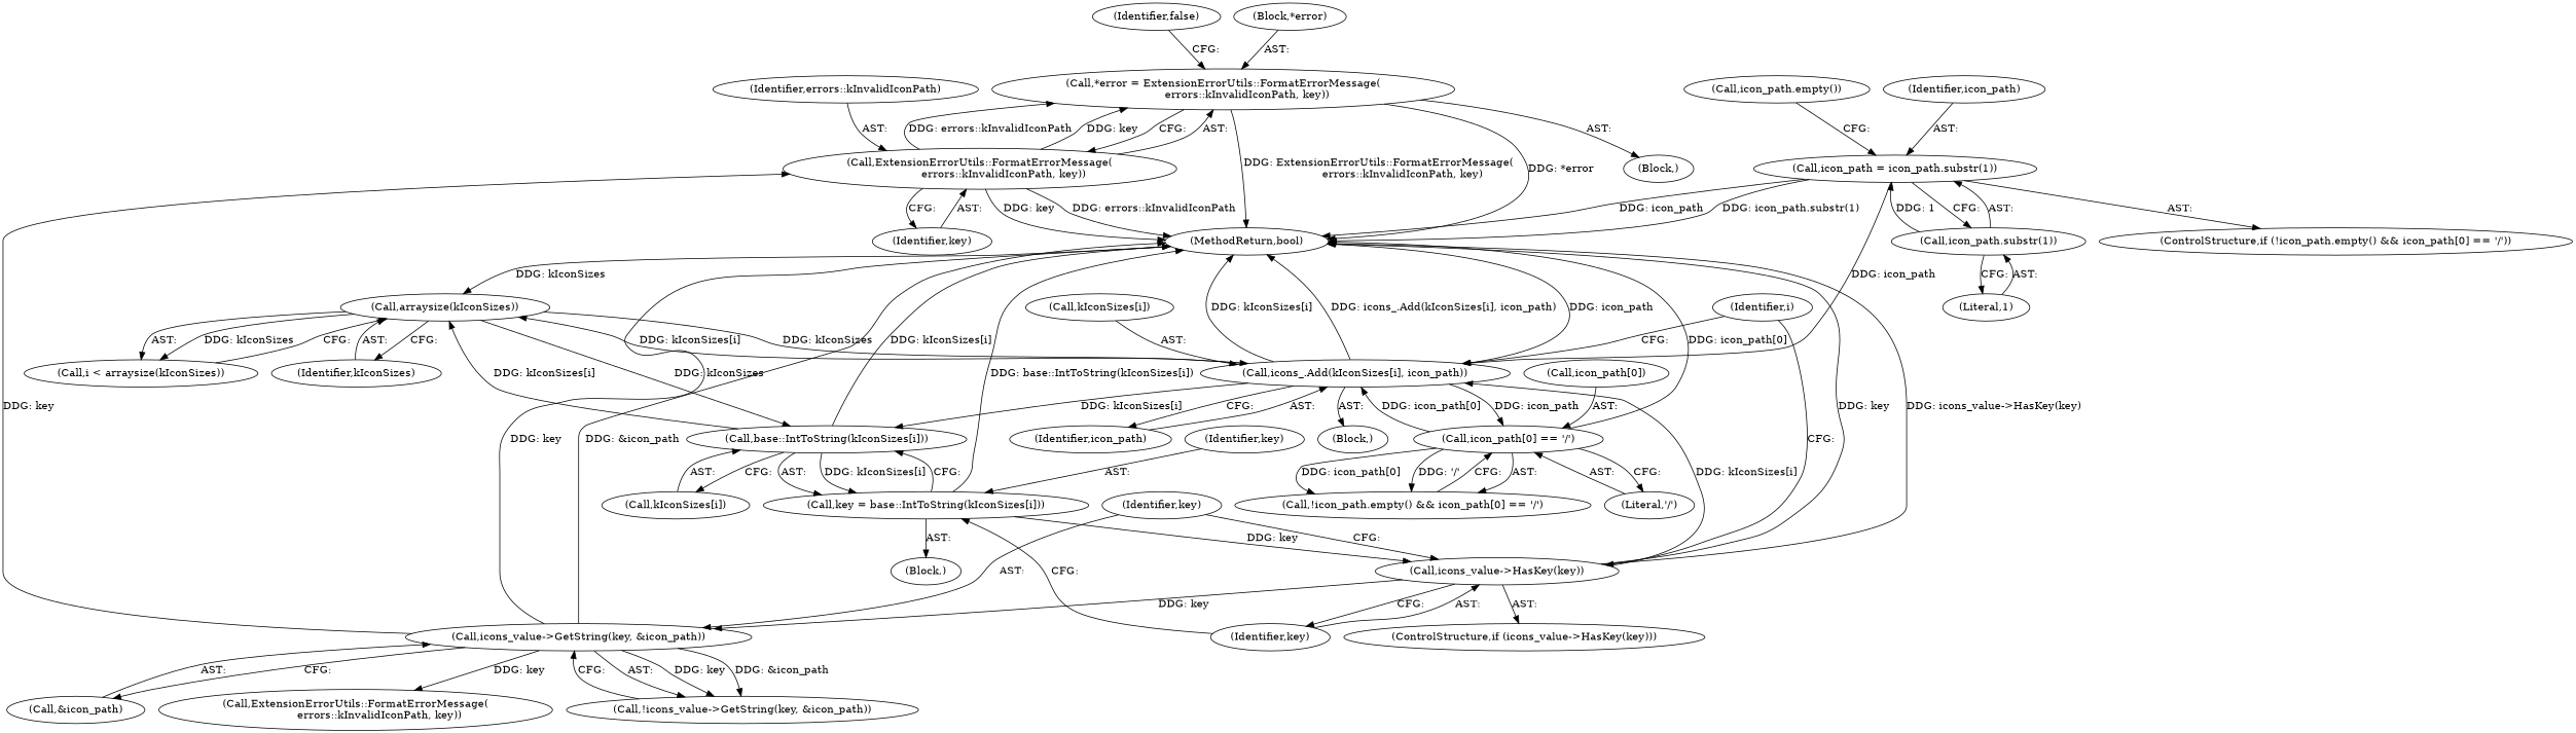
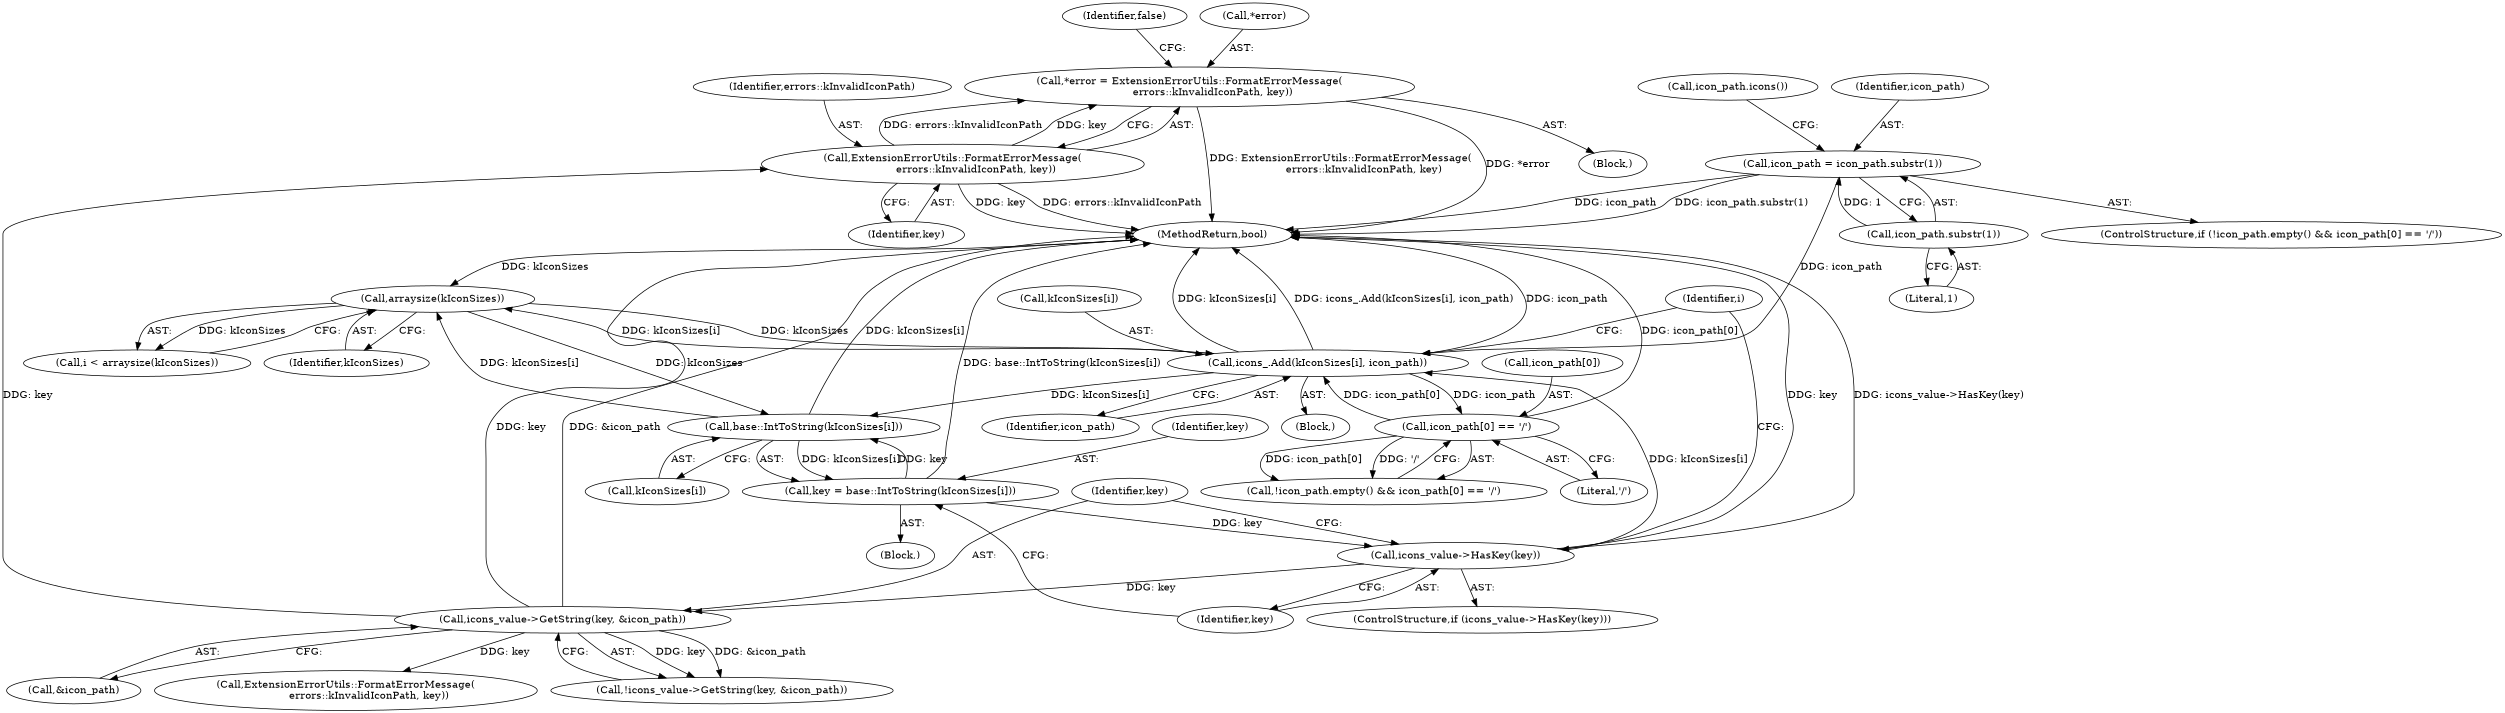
  digraph {
    n1 [label="(Call,*error = ExtensionErrorUtils::FormatErrorMessage(\n              errors::kInvalidIconPath, key))"]
    n2 [label="(Call,ExtensionErrorUtils::FormatErrorMessage(\n              errors::kInvalidIconPath, key))"]
    n3 [label="(Block,)"]
    n4 [label="(MethodReturn,bool)"]
    n5 [label="(Identifier,key)"]
    n6 [label="(Call,arraysize(kIconSizes))"]
    n7 [label="(Call,icons_value->GetString(key, &icon_path))"]
    n8 [label="(Call,&icon_path)"]
    n9 [label="(Call,ExtensionErrorUtils::FormatErrorMessage(\n              errors::kInvalidIconPath, key))"]
    n10 [label="(Call,!icons_value->GetString(key, &icon_path))"]
    n11 [label="(Call,icons_value->HasKey(key))"]
    n12 [label="(Identifier,key)"]
    n13 [label="(ControlStructure,if (icons_value->HasKey(key)))"]
    n14 [label="(Call,icons_.Add(kIconSizes[i], icon_path))"]
    n15 [label="(Call,key = base::IntToString(kIconSizes[i]))"]
    n16 [label="(Call,base::IntToString(kIconSizes[i]))"]
    n17 [label="(Block,)"]
    n18 [label="(Call,kIconSizes[i])"]
    n19 [label="(Call,icon_path[0] == '/')"]
    n20 [label="(Identifier,icon_path)"]
    n21 [label="(Block,)"]
    n22 [label="(Call,i < arraysize(kIconSizes))"]
    n23 [label="(Identifier,kIconSizes)"]
    n24 [label="(Call,!icon_path.empty() && icon_path[0] == '/')"]
    n25 [label="(Literal,'/')"]
    n26 [label="(Call,icon_path = icon_path.substr(1))"]
    n27 [label="(Call,icon_path.substr(1))"]
    n28 [label="(ControlStructure,if (!icon_path.empty() && icon_path[0] == '/'))"]
    n29 [label="(Literal,1)"]
-   n30 [label="(Call,icon_path.empty())"]
+   n30 [label="(Call,icon_path.icons())"]
    n31 [label="(Identifier,false)"]
    n32 [label="(Identifier,icon_path)"]
-   n33 [label="(Block,*error)"]
+   n33 [label="(Call,*error)"]
    n34 [label="(Call,kIconSizes[i])"]
    n35 [label="(Identifier,i)"]
    n36 [label="(Identifier,errors::kInvalidIconPath)"]
    n37 [label="(Call,icon_path[0])"]
    n38 [label="(Identifier,key)"]
    n39 [label="(Identifier,key)"]
    n1 -> n2 [label="CFG: "]
    n1 -> n3 [label="AST: "]
    n1 -> n4 [label="DDG: ExtensionErrorUtils::FormatErrorMessage(\n              errors::kInvalidIconPath, key)"]
    n1 -> n4 [label="DDG: *error"]
    n2 -> n1 [label="AST: "]
    n2 -> n1 [label="DDG: errors::kInvalidIconPath"]
    n2 -> n1 [label="DDG: key"]
    n2 -> n4 [label="DDG: key"]
    n2 -> n4 [label="DDG: errors::kInvalidIconPath"]
    n2 -> n5 [label="CFG: "]
    n4 -> n6 [label="DDG: kIconSizes"]
    n5 -> n2 [label="AST: "]
    n6 -> n14 [label="DDG: kIconSizes"]
    n6 -> n16 [label="DDG: kIconSizes"]
    n6 -> n22 [label="AST: "]
    n6 -> n22 [label="DDG: kIconSizes"]
    n6 -> n23 [label="CFG: "]
    n7 -> n2 [label="DDG: key"]
    n7 -> n4 [label="DDG: key"]
    n7 -> n4 [label="DDG: &icon_path"]
    n7 -> n8 [label="CFG: "]
    n7 -> n9 [label="DDG: key"]
    n7 -> n10 [label="AST: "]
    n7 -> n10 [label="DDG: key"]
    n7 -> n10 [label="DDG: &icon_path"]
    n8 -> n7 [label="AST: "]
    n10 -> n7 [label="CFG: "]
    n11 -> n4 [label="DDG: key"]
    n11 -> n4 [label="DDG: icons_value->HasKey(key)"]
    n11 -> n7 [label="DDG: key"]
    n11 -> n12 [label="CFG: "]
    n11 -> n13 [label="AST: "]
    n11 -> n14 [label="DDG: kIconSizes[i]"]
    n12 -> n11 [label="AST: "]
    n12 -> n15 [label="CFG: "]
    n14 -> n4 [label="DDG: kIconSizes[i]"]
    n14 -> n4 [label="DDG: icons_.Add(kIconSizes[i], icon_path)"]
    n14 -> n4 [label="DDG: icon_path"]
    n14 -> n6 [label="DDG: kIconSizes[i]"]
    n14 -> n16 [label="DDG: kIconSizes[i]"]
    n14 -> n19 [label="DDG: icon_path"]
    n14 -> n20 [label="CFG: "]
    n14 -> n21 [label="AST: "]
    n15 -> n4 [label="DDG: base::IntToString(kIconSizes[i])"]
    n15 -> n11 [label="DDG: key"]
-   n15 -> n16 [label="CFG: "]
+   n15 -> n16 [label="DDG: key"]
    n15 -> n17 [label="AST: "]
    n16 -> n4 [label="DDG: kIconSizes[i]"]
    n16 -> n6 [label="DDG: kIconSizes[i]"]
    n16 -> n15 [label="AST: "]
    n16 -> n15 [label="DDG: kIconSizes[i]"]
    n16 -> n18 [label="CFG: "]
    n18 -> n16 [label="AST: "]
    n19 -> n4 [label="DDG: icon_path[0]"]
    n19 -> n14 [label="DDG: icon_path[0]"]
    n19 -> n24 [label="AST: "]
    n19 -> n24 [label="DDG: icon_path[0]"]
    n19 -> n24 [label="DDG: '/'"]
    n19 -> n25 [label="CFG: "]
    n20 -> n14 [label="AST: "]
    n22 -> n6 [label="CFG: "]
    n23 -> n6 [label="AST: "]
    n24 -> n19 [label="CFG: "]
    n25 -> n19 [label="AST: "]
    n26 -> n4 [label="DDG: icon_path"]
    n26 -> n4 [label="DDG: icon_path.substr(1)"]
    n26 -> n14 [label="DDG: icon_path"]
    n26 -> n27 [label="CFG: "]
    n26 -> n28 [label="AST: "]
    n27 -> n26 [label="AST: "]
    n27 -> n26 [label="DDG: 1"]
    n27 -> n29 [label="CFG: "]
    n29 -> n27 [label="AST: "]
    n30 -> n26 [label="CFG: "]
    n31 -> n1 [label="CFG: "]
    n32 -> n26 [label="AST: "]
    n33 -> n1 [label="AST: "]
    n34 -> n14 [label="AST: "]
    n35 -> n11 [label="CFG: "]
    n35 -> n14 [label="CFG: "]
    n36 -> n2 [label="AST: "]
    n37 -> n19 [label="AST: "]
    n38 -> n7 [label="AST: "]
    n38 -> n11 [label="CFG: "]
    n39 -> n15 [label="AST: "]
  }
